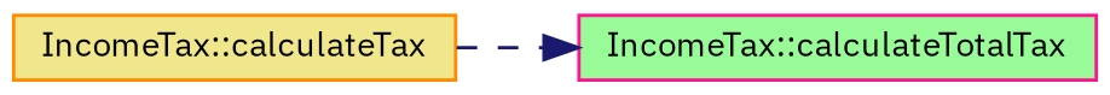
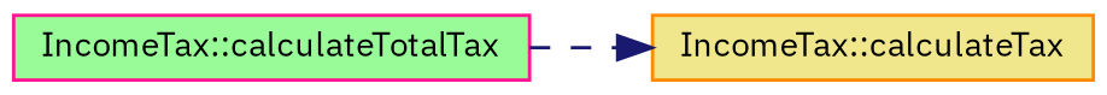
  digraph {
    rankdir=LR
    fontname="IBM Plex Sans"
    node [fontname="IBM Plex Sans" fontsize=10 shape=record style=filled]
    n1 [color=deeppink fillcolor=palegreen fontcolor=black height=0.2 label="IncomeTax::calculateTotalTax" width=0.4]
    n2 [color=darkorange fillcolor=khaki height=0.2 label="IncomeTax::calculateTax" width=0.4]
-   n2 -> n1 [color=midnightblue fontname="IBM Plex Sans" fontsize=10 labelfontname=Helvetica labelfontsize=10 style=dashed arrowhead=normal]
+   n1 -> n2 [color=midnightblue fontname="IBM Plex Sans" fontsize=10 labelfontname=Helvetica labelfontsize=10 style=dashed arrowhead=normal]
  }
